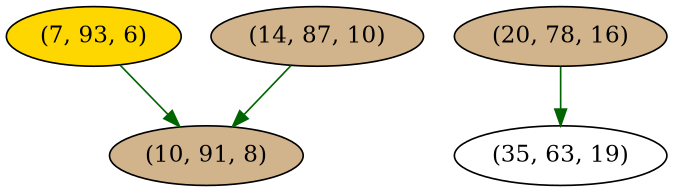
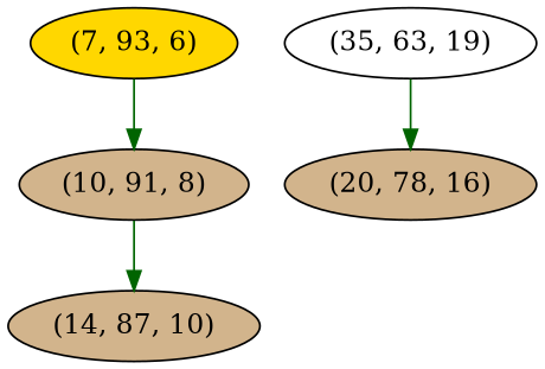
  digraph {
    node [fillcolor=tan style=filled]
    edge [color=darkgreen]
    "(7, 93, 6)" [fillcolor=gold]
    "(10, 91, 8)"
    "(14, 87, 10)"
    "(35, 63, 19)" [fillcolor=white]
    "(20, 78, 16)"
    "(7, 93, 6)" -> "(10, 91, 8)"
-   "(14, 87, 10)" -> "(10, 91, 8)"
-   "(20, 78, 16)" -> "(35, 63, 19)"
+   "(10, 91, 8)" -> "(14, 87, 10)"
+   "(35, 63, 19)" -> "(20, 78, 16)"
  }
